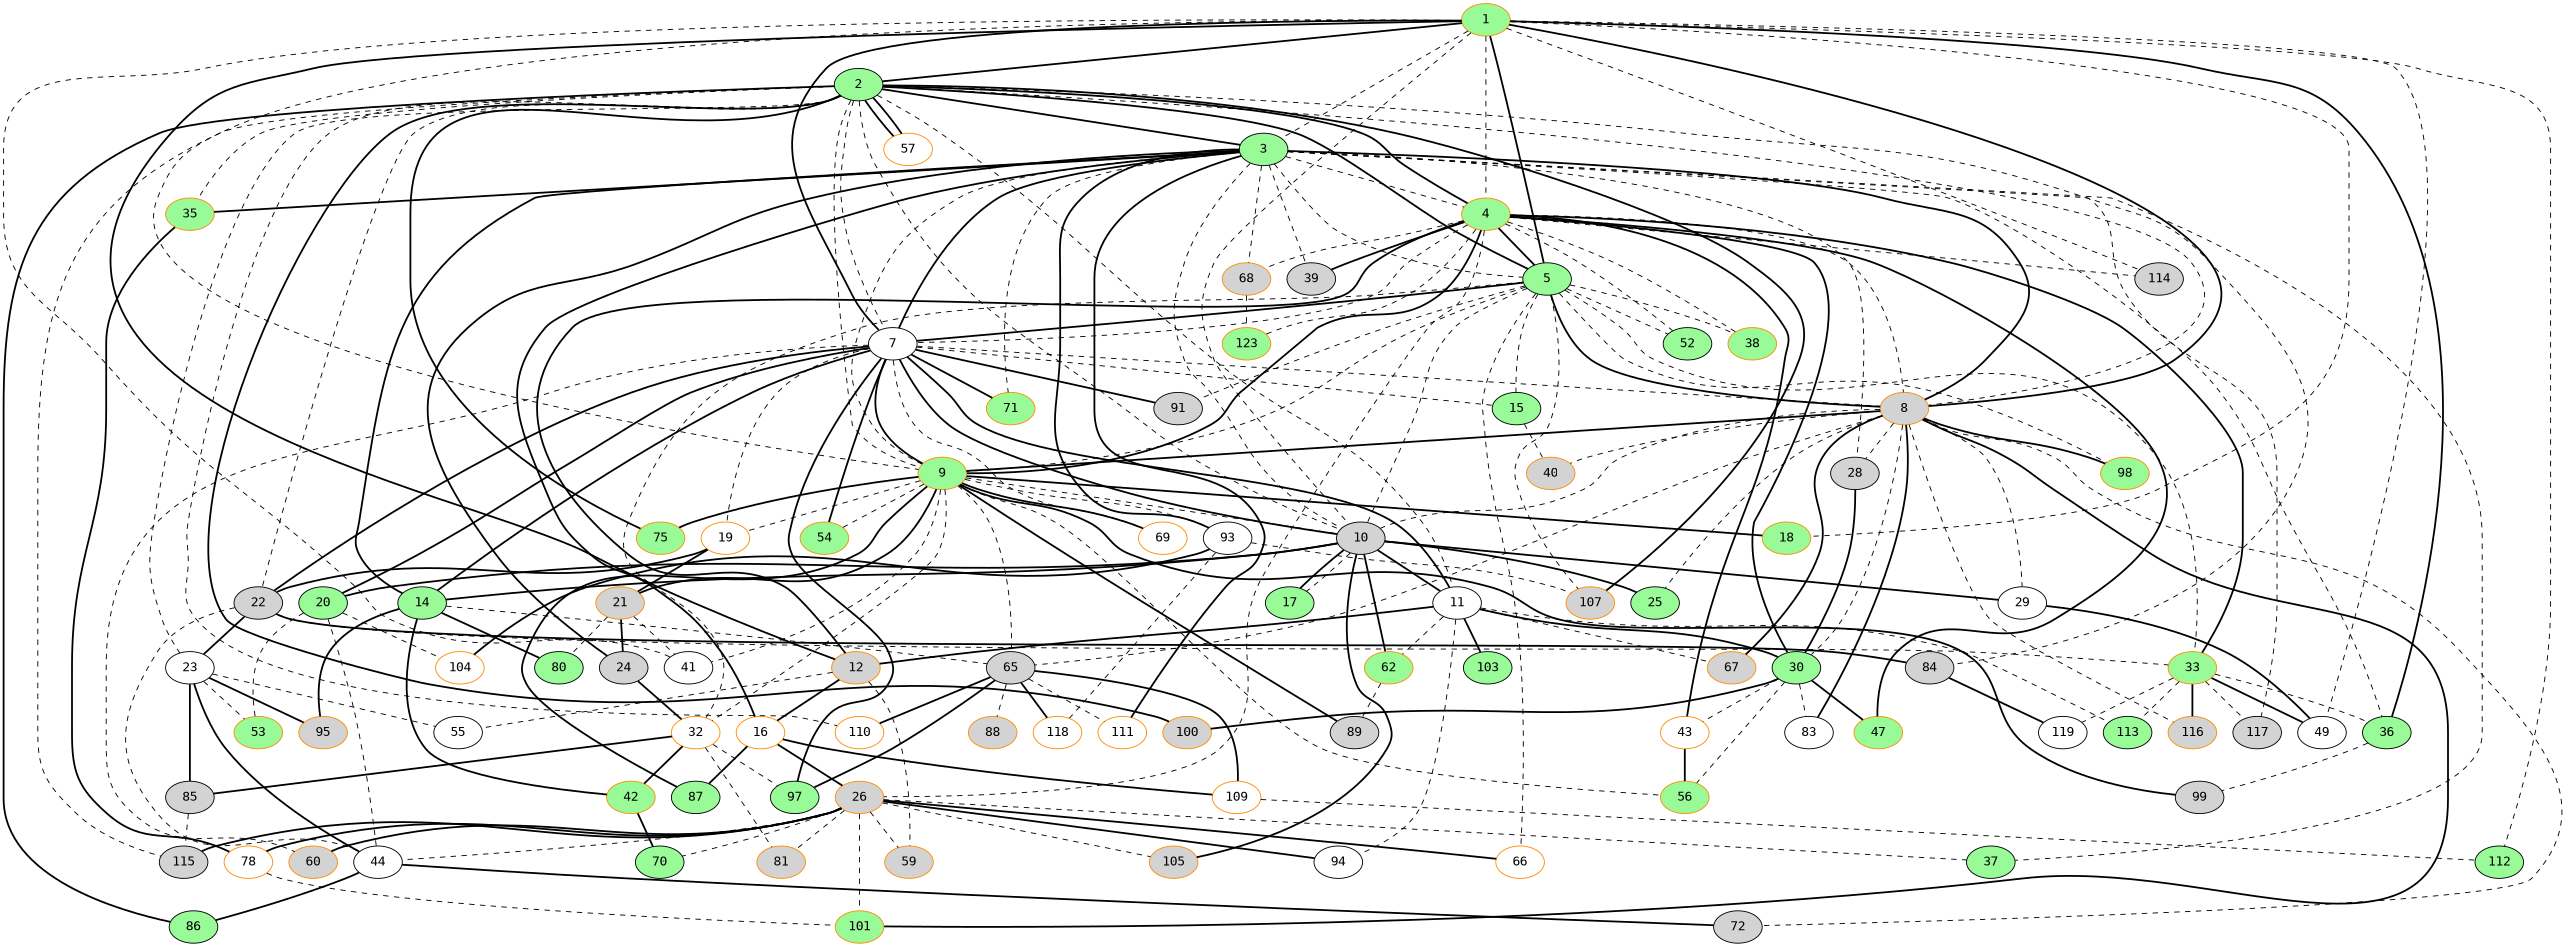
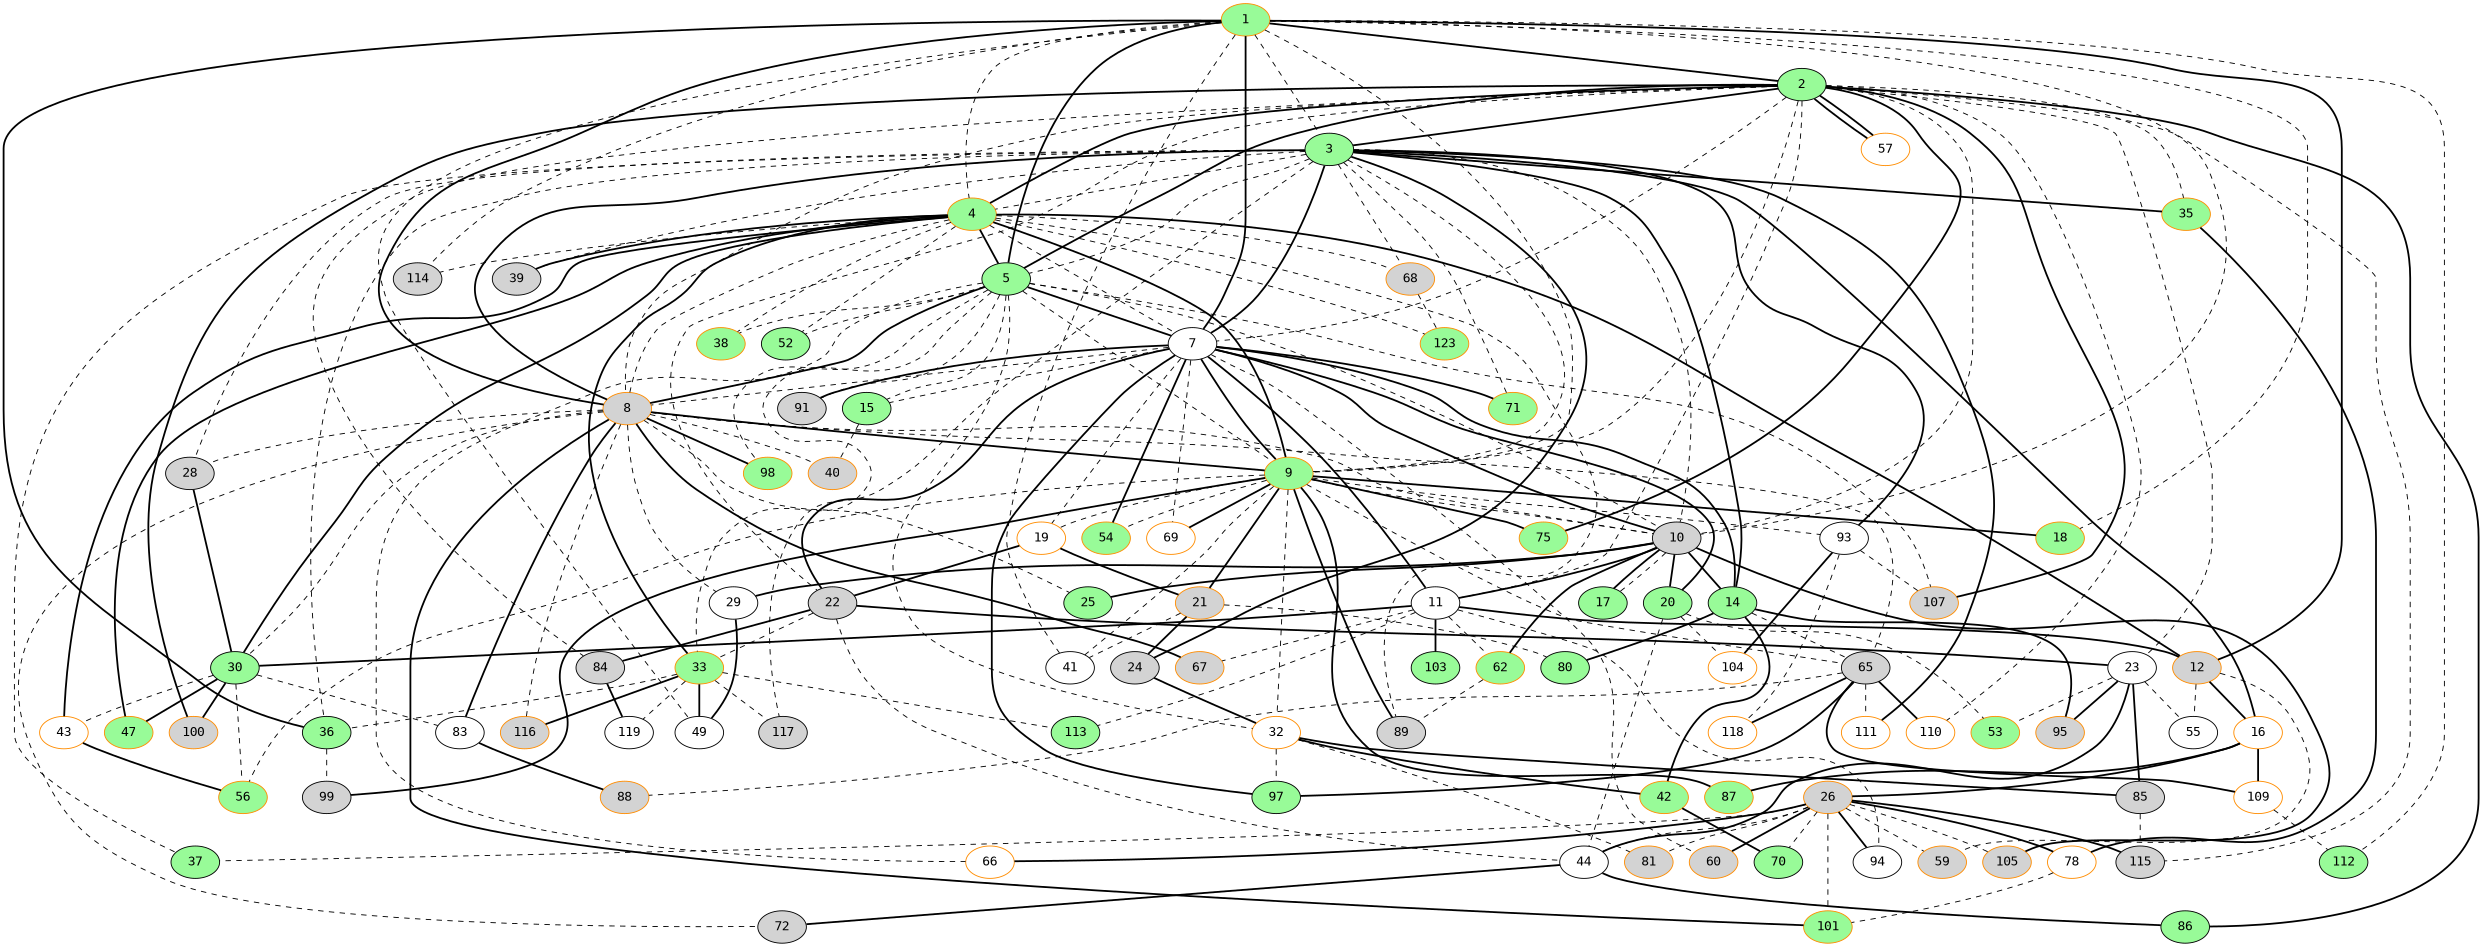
  graph {
    fontname="DejaVu Sans Mono"
    node [color=darkorange fillcolor=palegreen fontname="DejaVu Sans Mono" style=filled]
    edge [fontname="DejaVu Sans Mono" style=dashed]
    1 [super="+102"]
    2 [color=black super="+61"]
    3 [color=black super="+79"]
    4 [super="+6"]
    5 [color=black super="+27"]
    7 [color=black fillcolor=white super="+34"]
    8 [fillcolor=lightgrey super="+50"]
    9 [super="+13"]
    10 [color=black fillcolor=lightgrey super="+58"]
    12 [fillcolor=lightgrey super="+122"]
    18
    36 [color=black super="+82"]
    41 [color=black fillcolor=white super="+63"]
    49 [color=black fillcolor=white super="+77"]
    112 [color=black]
    114 [color=black fillcolor=lightgrey]
    11 [color=black fillcolor=white super="+45"]
    22 [color=black fillcolor=lightgrey super="+90"]
    23 [color=black fillcolor=white super="+120"]
    35
    57 [fillcolor=white]
    75
    84 [color=black fillcolor=lightgrey]
    86 [color=black]
    100 [fillcolor=lightgrey]
    107 [fillcolor=lightgrey]
    110 [fillcolor=white]
    115 [color=black fillcolor=lightgrey super="+121"]
    14 [color=black super="+31"]
    16 [fillcolor=white]
    24 [color=black fillcolor=lightgrey]
    28 [color=black fillcolor=lightgrey super="+96"]
    37 [color=black]
    39 [color=black fillcolor=lightgrey]
    68 [fillcolor=lightgrey]
    71
    93 [color=black fillcolor=white super="+108"]
    111 [fillcolor=white]
    117 [color=black fillcolor=lightgrey]
    26 [fillcolor=lightgrey super="+97"]
    30 [color=black super="+76"]
    33 [super="+46"]
    38
    43 [fillcolor=white super="+74"]
    47
    52 [color=black]
    123
    15 [color=black]
    32 [fillcolor=white super="+51"]
    66 [fillcolor=white]
    91 [color=black fillcolor=lightgrey]
    98
    19 [fillcolor=white]
    20 [color=black super="+48"]
    54
    60 [fillcolor=lightgrey]
    69 [fillcolor=white]
    n58 [color=black label=97 super="+106"]
    25 [color=black]
    29 [color=black fillcolor=white]
    40 [fillcolor=lightgrey]
    65 [color=black fillcolor=lightgrey super="+73"]
    67 [fillcolor=lightgrey]
    72 [color=black fillcolor=lightgrey]
    83 [color=black fillcolor=white]
    101
    116 [fillcolor=lightgrey]
    21 [fillcolor=lightgrey]
    56
-   87 [color=black]
+   87
    89 [color=black fillcolor=lightgrey]
    99 [color=black fillcolor=lightgrey]
    17 [color=black]
    62
    105 [fillcolor=lightgrey]
    55 [color=black fillcolor=white]
    59 [fillcolor=lightgrey]
    103 [color=black]
    94 [color=black fillcolor=white]
    113 [color=black]
    44 [color=black fillcolor=white super="+64"]
    95 [fillcolor=lightgrey]
    53
    85 [color=black fillcolor=lightgrey]
    78 [fillcolor=white super="+124"]
    119 [color=black fillcolor=white]
    42
    80 [color=black]
    109 [fillcolor=white]
    104 [fillcolor=white]
    118 [fillcolor=white]
    70 [color=black]
    81 [fillcolor=lightgrey]
    88 [fillcolor=lightgrey]
    1 -- 2 [style=bold]
    1 -- 3
    1 -- 4 [weight=2]
    1 -- 5 [style=bold]
    1 -- 7 [style=bold weight=2]
    1 -- 8 [style=bold]
    1 -- 9
    1 -- 10
    1 -- 12 [style=bold]
    1 -- 18
    1 -- 36 [style=bold]
    1 -- 41
    1 -- 49
    1 -- 112
    1 -- 114
    2 -- 3 [style=bold]
    2 -- 4 [style=bold weight=2]
    2 -- 5 [style=bold]
    2 -- 7
    2 -- 8
    2 -- 9 [weight=2]
    2 -- 10
    2 -- 11
    2 -- 22
    2 -- 23
    2 -- 35
    2 -- 57 [style=bold]
    2 -- 57 [style=bold]
    2 -- 75 [style=bold]
    2 -- 84
    2 -- 86 [style=bold]
    2 -- 100 [style=bold]
    2 -- 107 [style=bold]
    2 -- 110
    2 -- 115
    3 -- 4 [weight=2]
    3 -- 5 [weight=2]
    3 -- 7 [style=bold]
    3 -- 8 [style=bold weight=2]
    3 -- 9
    3 -- 10
    3 -- 36
    3 -- 35 [style=bold]
    3 -- 14 [style=bold]
    3 -- 16 [style=bold]
    3 -- 24 [style=bold]
    3 -- 28
    3 -- 37
    3 -- 39
    3 -- 68
    3 -- 71
    3 -- 93 [style=bold]
    3 -- 111 [style=bold]
    3 -- 117
    4 -- 5 [style=bold weight=2]
    4 -- 7 [weight=3]
    4 -- 8 [weight=2]
    4 -- 9 [style=bold weight=2]
    4 -- 12 [style=bold]
    4 -- 114
    4 -- 39 [style=bold]
    4 -- 68
-   4 -- 26
+   4 -- 89
    4 -- 30 [style=bold weight=2]
    4 -- 33 [style=bold]
    4 -- 38
    4 -- 43 [style=bold]
    4 -- 47 [style=bold]
    4 -- 52
    4 -- 123
    5 -- 7 [style=bold]
    5 -- 8 [style=bold]
    5 -- 9
    5 -- 10
    5 -- 107
    5 -- 33
    5 -- 38
    5 -- 52
    5 -- 15
    5 -- 32
    5 -- 66
    5 -- 91
    5 -- 98
    7 -- 8
    7 -- 9 [style=bold]
    7 -- 10 [style=bold]
    7 -- 11 [style=bold]
    7 -- 22 [style=bold]
    7 -- 14 [style=bold]
    7 -- 71 [style=bold]
    7 -- 15
    7 -- 91 [style=bold]
    7 -- 19
    7 -- 20 [style=bold]
    7 -- 54 [style=bold]
    7 -- 60
    7 -- 69
    7 -- n58 [style=bold]
    8 -- 9 [style=bold]
    8 -- 10
    8 -- 28
    8 -- 30
    8 -- 98 [style=bold]
    8 -- 25
    8 -- 29
    8 -- 40
    8 -- 65
    8 -- 67 [style=bold]
    8 -- 72
    8 -- 83 [style=bold]
    8 -- 101 [style=bold]
    8 -- 116
    9 -- 10
    9 -- 18 [style=bold]
    9 -- 41
    9 -- 75 [style=bold]
    9 -- 93
    9 -- 32
    9 -- 19
    9 -- 54
    9 -- 69 [style=bold]
    9 -- 65
    9 -- 21 [style=bold]
    9 -- 56
    9 -- 87 [style=bold]
    9 -- 89 [style=bold]
    9 -- 99 [style=bold]
    10 -- 11 [style=bold]
    10 -- 14 [style=bold]
    10 -- 20 [style=bold]
    10 -- 25 [style=bold]
    10 -- 29 [style=bold]
    10 -- 17 [style=bold]
    10 -- 17
    10 -- 62 [style=bold]
    10 -- 105 [style=bold]
    12 -- 16 [style=bold]
    12 -- 55
    12 -- 59
    36 -- 99
    11 -- 12 [style=bold]
    11 -- 30 [style=bold]
    11 -- 67
    11 -- 62
    11 -- 103 [style=bold]
    11 -- 94
    11 -- 113
    22 -- 23 [style=bold]
    22 -- 84 [style=bold]
    22 -- 33
    22 -- 44
    23 -- 55
    23 -- 44 [style=bold]
    23 -- 95 [style=bold]
    23 -- 53
    23 -- 85 [style=bold]
    35 -- 78 [style=bold]
    84 -- 119 [style=bold]
    14 -- 65
    14 -- 95 [style=bold]
    14 -- 42 [style=bold]
    14 -- 80 [style=bold]
    16 -- 26 [style=bold]
    16 -- 87 [style=bold]
    16 -- 109 [style=bold]
    24 -- 32 [style=bold]
    28 -- 30 [style=bold]
    68 -- 123
    93 -- 107
    93 -- 104 [style=bold]
    93 -- 118
    26 -- 115 [style=bold]
    26 -- 37
    26 -- 66 [style=bold]
    26 -- 60 [style=bold]
    26 -- 101
    26 -- 105
    26 -- 59
    26 -- 94 [style=bold]
    26 -- 44
    26 -- 78 [style=bold]
    26 -- 70
    26 -- 81
    30 -- 100 [style=bold]
    30 -- 43
    30 -- 47 [style=bold]
    30 -- 83
    30 -- 56
    33 -- 36
    33 -- 49 [style=bold]
    33 -- 117
    33 -- 116 [style=bold]
    33 -- 113
    33 -- 119
    43 -- 56 [style=bold]
    15 -- 40
    32 -- n58
    32 -- 85 [style=bold]
    32 -- 42 [style=bold]
    32 -- 81
    19 -- 22 [style=bold]
    19 -- 21 [style=bold]
    20 -- 44
    20 -- 53
    20 -- 104
    29 -- 49 [style=bold]
    65 -- 110 [style=bold]
    65 -- 111
    65 -- n58 [style=bold]
    65 -- 109 [style=bold]
    65 -- 118 [style=bold]
    65 -- 88
+   83 -- 88 [style=bold]
    21 -- 41
    21 -- 24 [style=bold]
    21 -- 80
    62 -- 89
    44 -- 86 [style=bold]
    44 -- 72 [style=bold]
    85 -- 115
    78 -- 101
    42 -- 70 [style=bold]
    109 -- 112
  }
